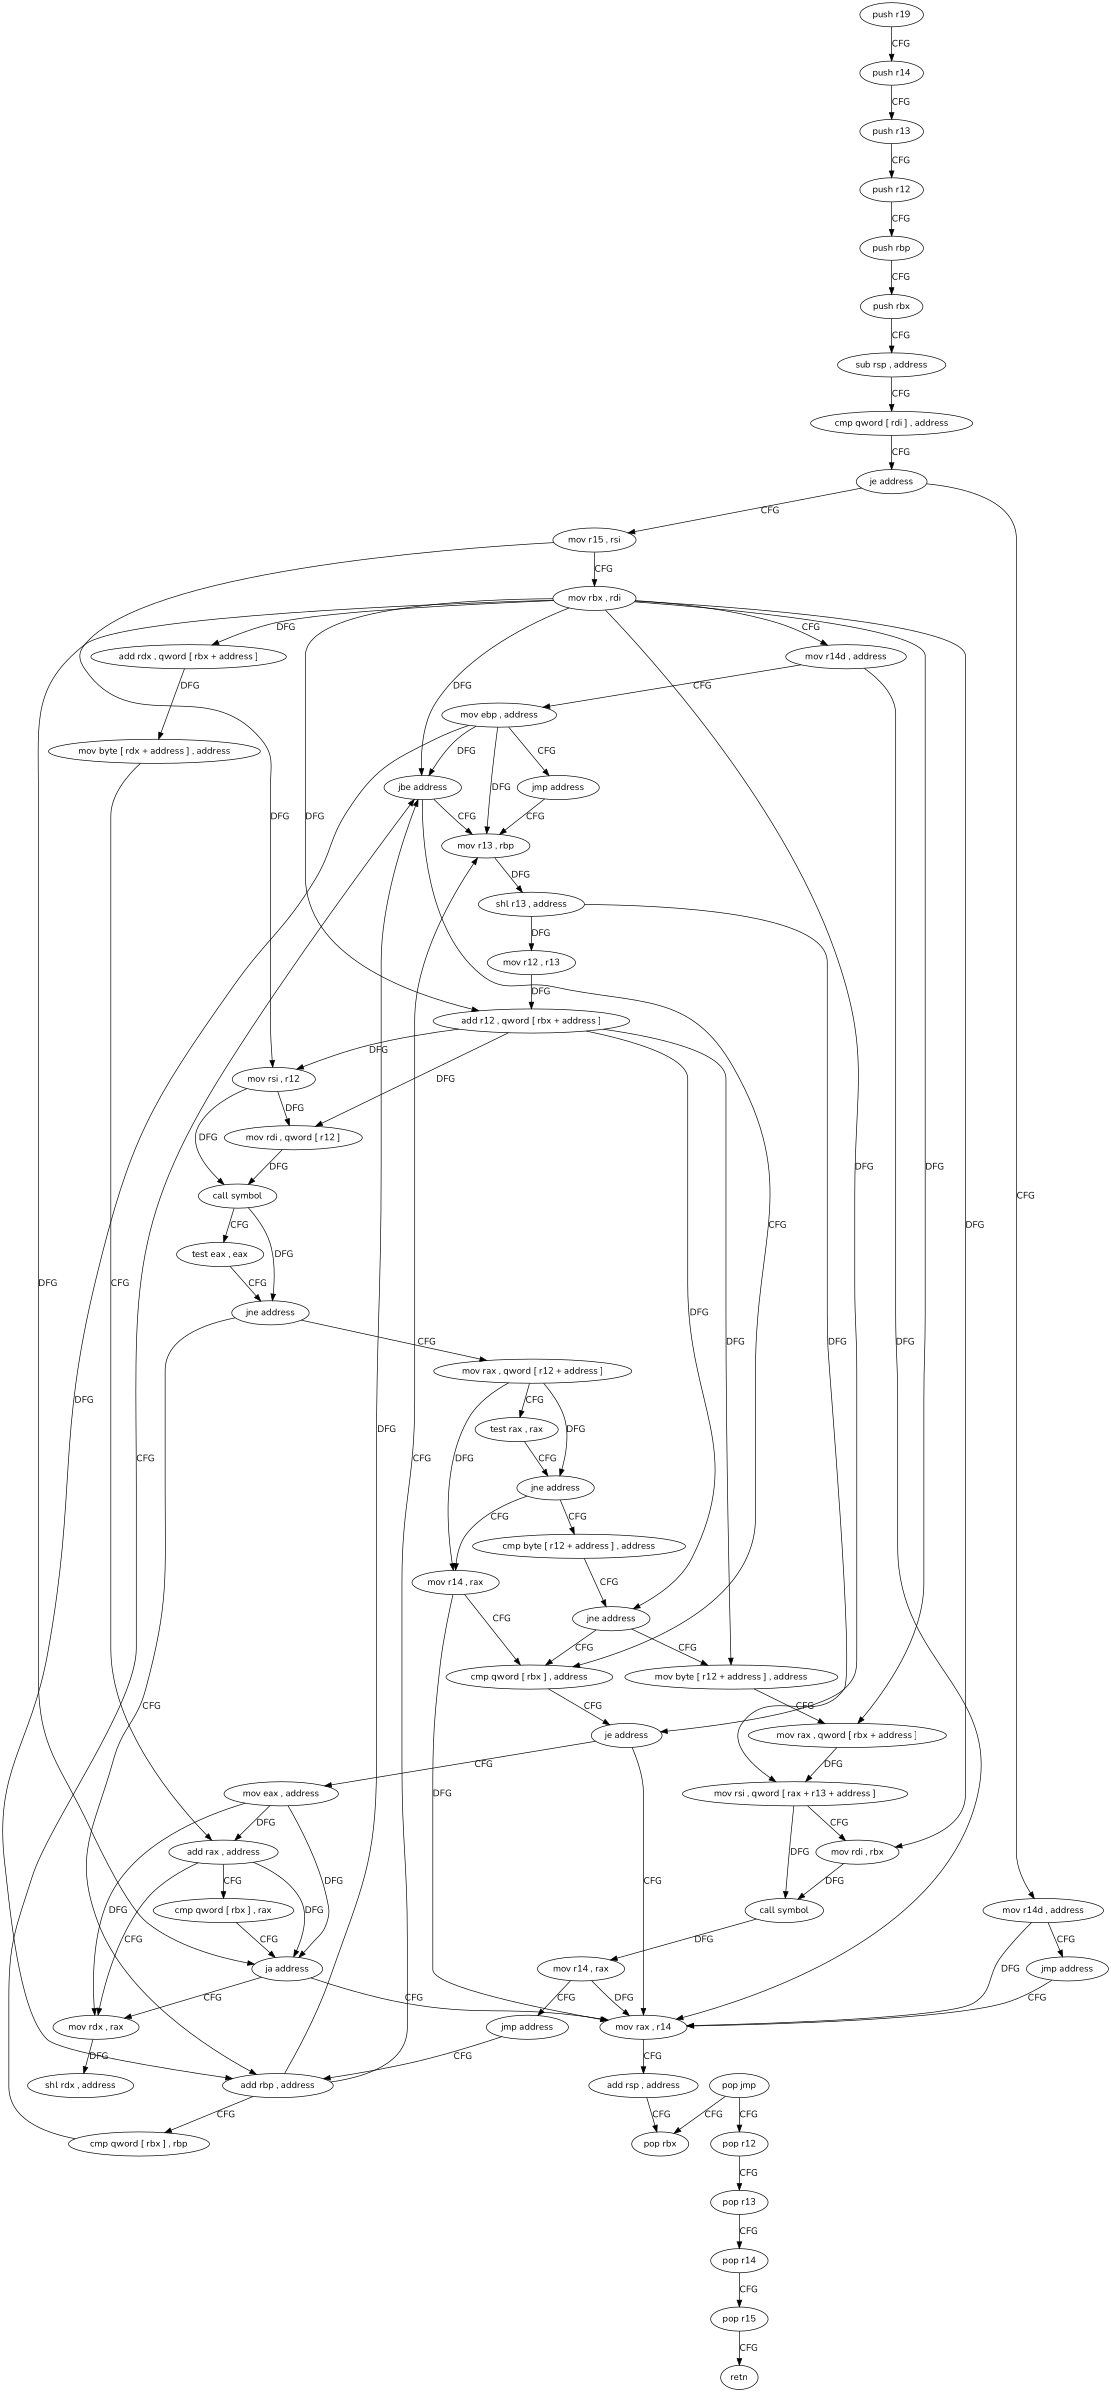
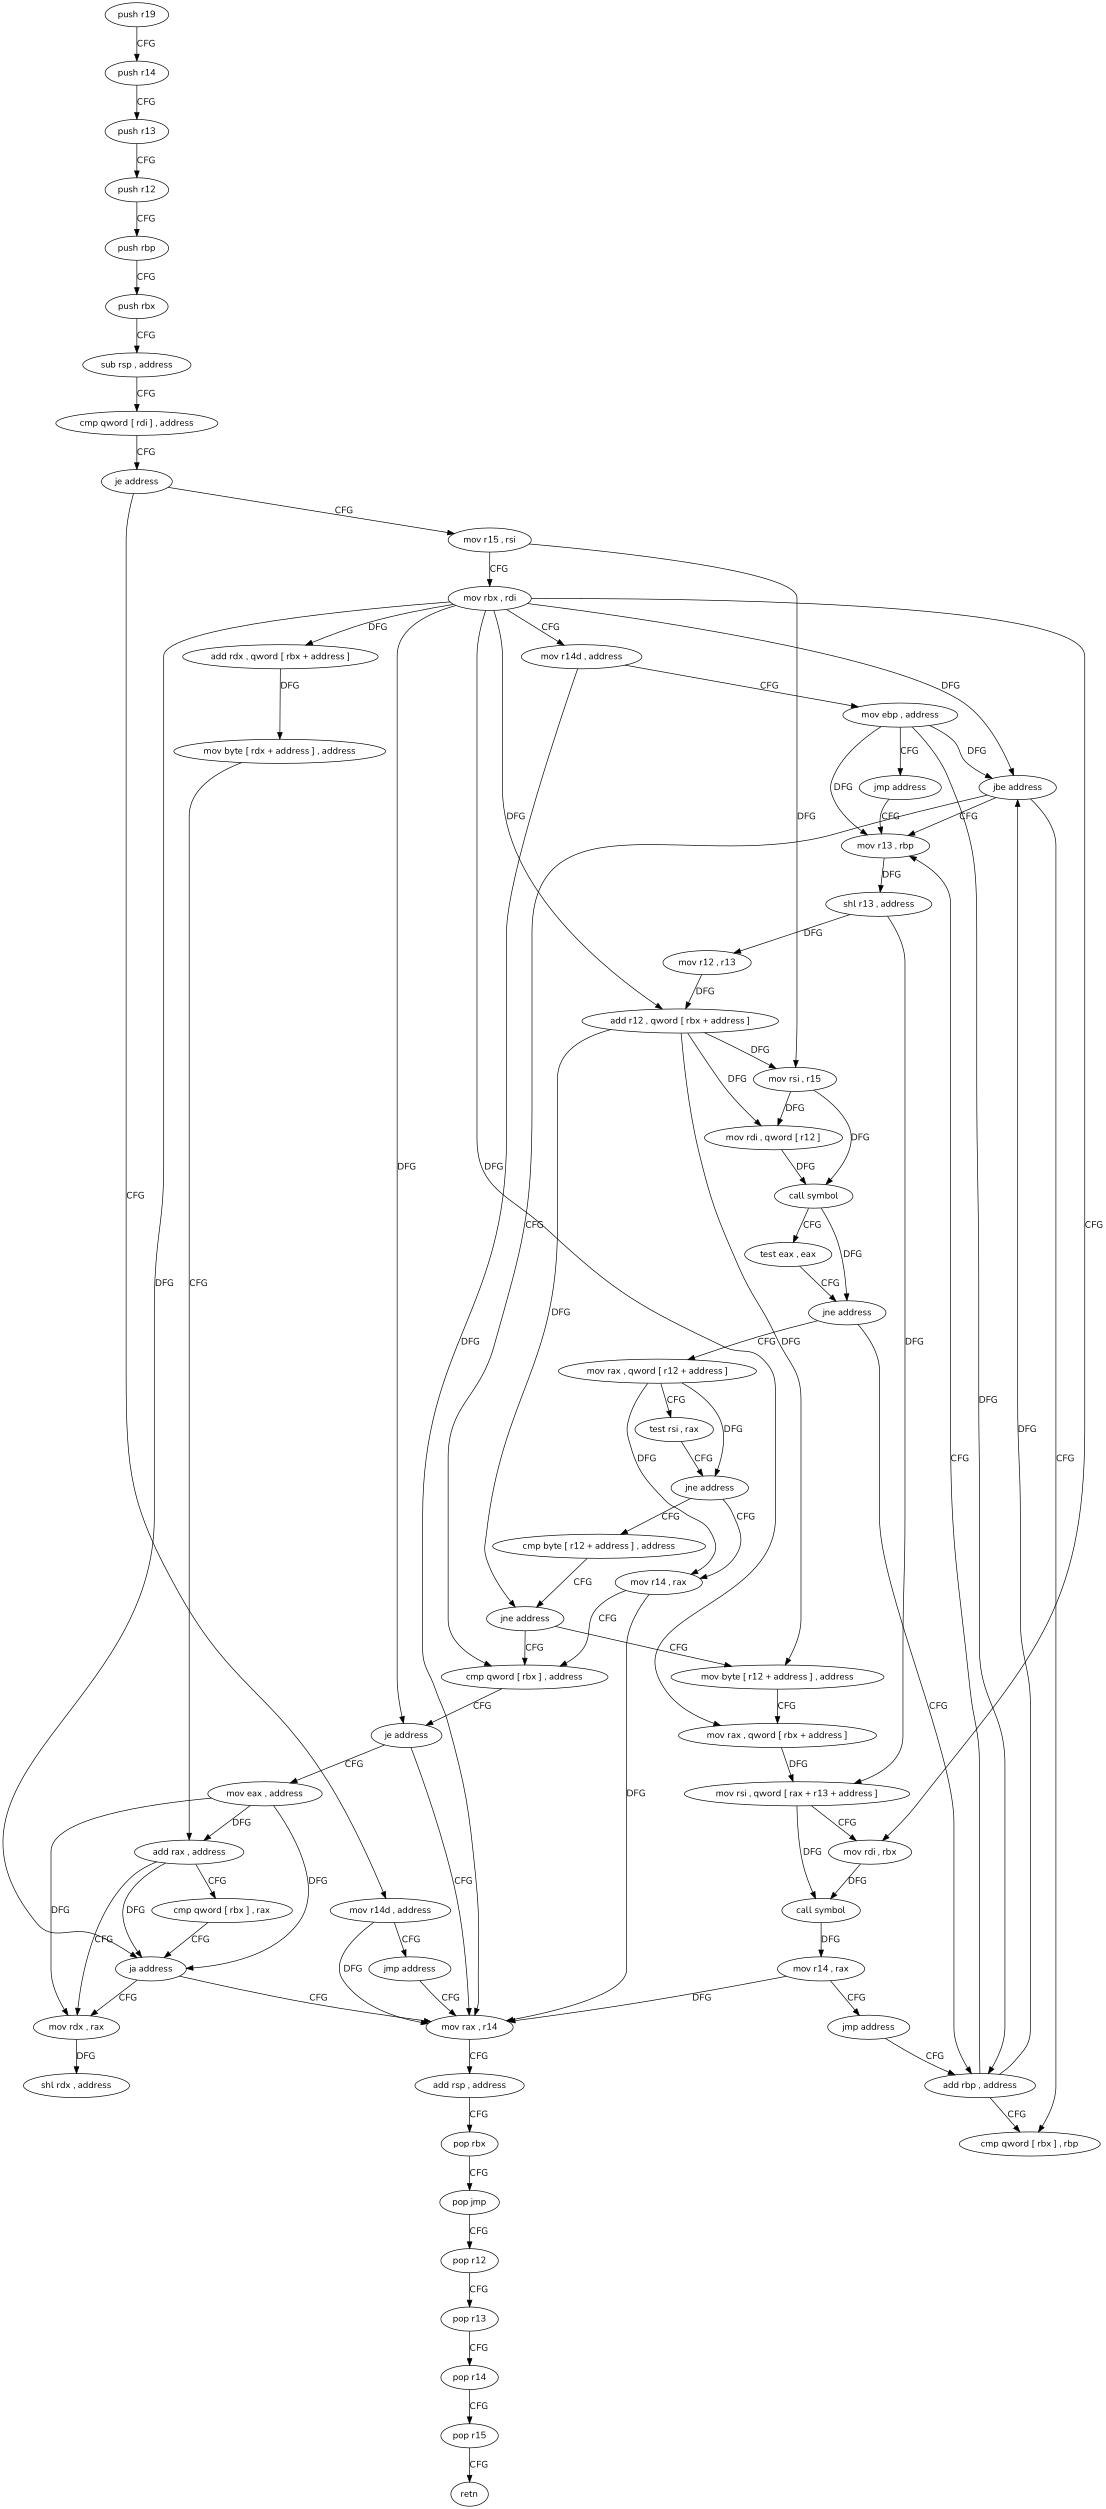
  digraph {
    fontname=Nunito
    node [fontname=Nunito]
    edge [fontname=Nunito]
    n1 [label="push r19"]
    n2 [label="push r14"]
    n3 [label="push r13"]
    n4 [label="push r12"]
    n5 [label="push rbp"]
    n6 [label="push rbx"]
    n7 [label="sub rsp , address"]
    n8 [label="cmp qword [ rdi ] , address"]
    n9 [label="je address"]
    n10 [label="mov r14d , address"]
    n11 [label="mov r15 , rsi"]
    n12 [label="jmp address"]
    n13 [label="mov rax , r14"]
    n14 [label="mov rbx , rdi"]
-   n15 [label="mov rsi , r12"]
+   n15 [label="mov rsi , r15"]
    n16 [label="add rsp , address"]
    n17 [label="mov r14d , address"]
    n18 [label="add r12 , qword [ rbx + address ]"]
    n19 [label="jbe address"]
    n20 [label="je address"]
    n21 [label="mov rax , qword [ rbx + address ]"]
    n22 [label="mov rdi , rbx"]
    n23 [label="add rdx , qword [ rbx + address ]"]
    n24 [label="ja address"]
    n25 [label="mov rdi , qword [ r12 ]"]
    n26 [label="call symbol"]
    n27 [label="pop rbx"]
    n28 [label=retn]
    n29 [label="mov ebp , address"]
    n30 [label="jne address"]
    n31 [label="mov byte [ r12 + address ] , address"]
    n32 [label="mov r13 , rbp"]
    n33 [label="cmp qword [ rbx ] , address"]
    n34 [label="mov eax , address"]
    n35 [label="mov rsi , qword [ rax + r13 + address ]"]
    n36 [label="call symbol"]
    n37 [label="mov byte [ rdx + address ] , address"]
    n38 [label="mov rdx , rax"]
    n39 [label="jmp address"]
    n40 [label="add rbp , address"]
    n41 [label="shl r13 , address"]
    n42 [label="cmp qword [ rbx ] , rbp"]
    n43 [label="mov r12 , r13"]
    n44 [label="pop jmp"]
    n45 [label="pop r12"]
    n46 [label="pop r13"]
    n47 [label="pop r14"]
    n48 [label="pop r15"]
    n49 [label="mov rax , qword [ r12 + address ]"]
-   n50 [label="test rax , rax"]
+   n50 [label="test rsi , rax"]
    n51 [label="jne address"]
    n52 [label="mov r14 , rax"]
    n53 [label="test eax , eax"]
    n54 [label="jne address"]
    n55 [label="cmp byte [ r12 + address ] , address"]
    n56 [label="add rax , address"]
    n57 [label="shl rdx , address"]
    n58 [label="cmp qword [ rbx ] , rax"]
    n59 [label="mov r14 , rax"]
    n60 [label="jmp address"]
    n1 -> n2 [label=CFG]
    n2 -> n3 [label=CFG]
    n3 -> n4 [label=CFG]
    n4 -> n5 [label=CFG]
    n5 -> n6 [label=CFG]
    n6 -> n7 [label=CFG]
    n7 -> n8 [label=CFG]
    n8 -> n9 [label=CFG]
    n9 -> n10 [label=CFG]
    n9 -> n11 [label=CFG]
    n10 -> n12 [label=CFG]
    n10 -> n13 [label=DFG]
    n11 -> n14 [label=CFG]
    n11 -> n15 [label=DFG]
    n12 -> n13 [label=CFG]
    n13 -> n16 [label=CFG]
    n14 -> n17 [label=CFG]
    n14 -> n18 [label=DFG]
    n14 -> n19 [label=DFG]
    n14 -> n20 [label=DFG]
    n14 -> n21 [label=DFG]
-   n14 -> n22 [label=DFG]
+   n14 -> n22 [label=CFG]
    n14 -> n23 [label=DFG]
    n14 -> n24 [label=DFG]
    n15 -> n25 [label=DFG]
    n15 -> n26 [label=DFG]
    n16 -> n27 [label=CFG]
    n17 -> n13 [label=DFG]
    n17 -> n29 [label=CFG]
    n18 -> n15 [label=DFG]
    n18 -> n25 [label=DFG]
    n18 -> n30 [label=DFG]
    n18 -> n31 [label=DFG]
    n19 -> n32 [label=CFG]
    n19 -> n33 [label=CFG]
    n20 -> n13 [label=CFG]
    n20 -> n34 [label=CFG]
    n21 -> n35 [label=DFG]
    n22 -> n36 [label=DFG]
    n23 -> n37 [label=DFG]
    n24 -> n13 [label=CFG]
    n24 -> n38 [label=CFG]
    n25 -> n26 [label=DFG]
    n26 -> n53 [label=CFG]
    n26 -> n54 [label=DFG]
-   n44 -> n27 [label=CFG]
+   n27 -> n44 [label=CFG]
    n29 -> n19 [label=DFG]
    n29 -> n32 [label=DFG]
    n29 -> n39 [label=CFG]
    n29 -> n40 [label=DFG]
    n30 -> n31 [label=CFG]
    n30 -> n33 [label=CFG]
    n31 -> n21 [label=CFG]
    n32 -> n41 [label=DFG]
    n33 -> n20 [label=CFG]
    n34 -> n24 [label=DFG]
    n34 -> n38 [label=DFG]
    n34 -> n56 [label=DFG]
    n35 -> n22 [label=CFG]
    n35 -> n36 [label=DFG]
    n36 -> n59 [label=DFG]
    n37 -> n56 [label=CFG]
    n38 -> n57 [label=DFG]
    n39 -> n32 [label=CFG]
    n40 -> n19 [label=DFG]
    n40 -> n32 [label=CFG]
    n40 -> n42 [label=CFG]
    n41 -> n35 [label=DFG]
    n41 -> n43 [label=DFG]
-   n42 -> n19 [label=CFG]
+   n19 -> n42 [label=CFG]
    n43 -> n18 [label=DFG]
    n44 -> n45 [label=CFG]
    n45 -> n46 [label=CFG]
    n46 -> n47 [label=CFG]
    n47 -> n48 [label=CFG]
    n48 -> n28 [label=CFG]
    n49 -> n50 [label=CFG]
    n49 -> n51 [label=DFG]
    n49 -> n52 [label=DFG]
    n50 -> n51 [label=CFG]
    n51 -> n52 [label=CFG]
    n51 -> n55 [label=CFG]
    n52 -> n13 [label=DFG]
    n52 -> n33 [label=CFG]
    n53 -> n54 [label=CFG]
    n54 -> n40 [label=CFG]
    n54 -> n49 [label=CFG]
    n55 -> n30 [label=CFG]
    n56 -> n24 [label=DFG]
    n56 -> n38 [label=CFG]
    n56 -> n58 [label=CFG]
    n58 -> n24 [label=CFG]
    n59 -> n13 [label=DFG]
    n59 -> n60 [label=CFG]
    n60 -> n40 [label=CFG]
  }
